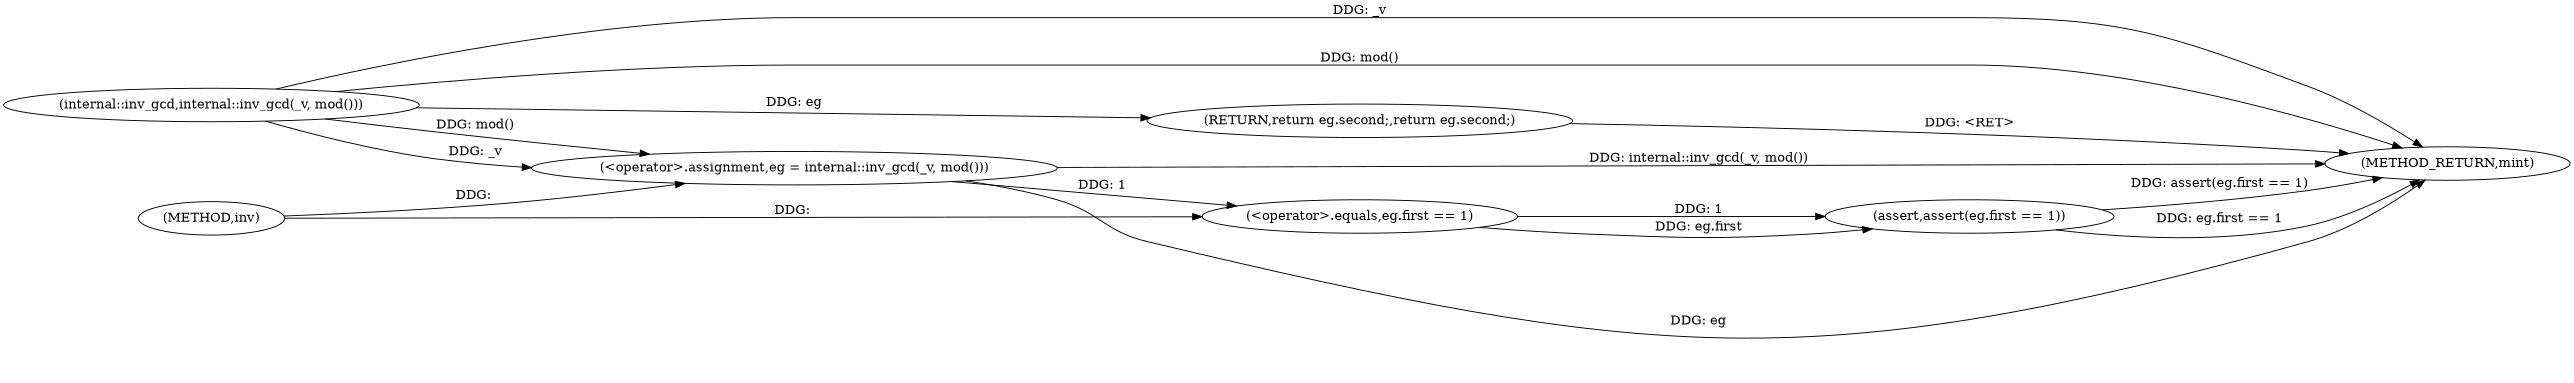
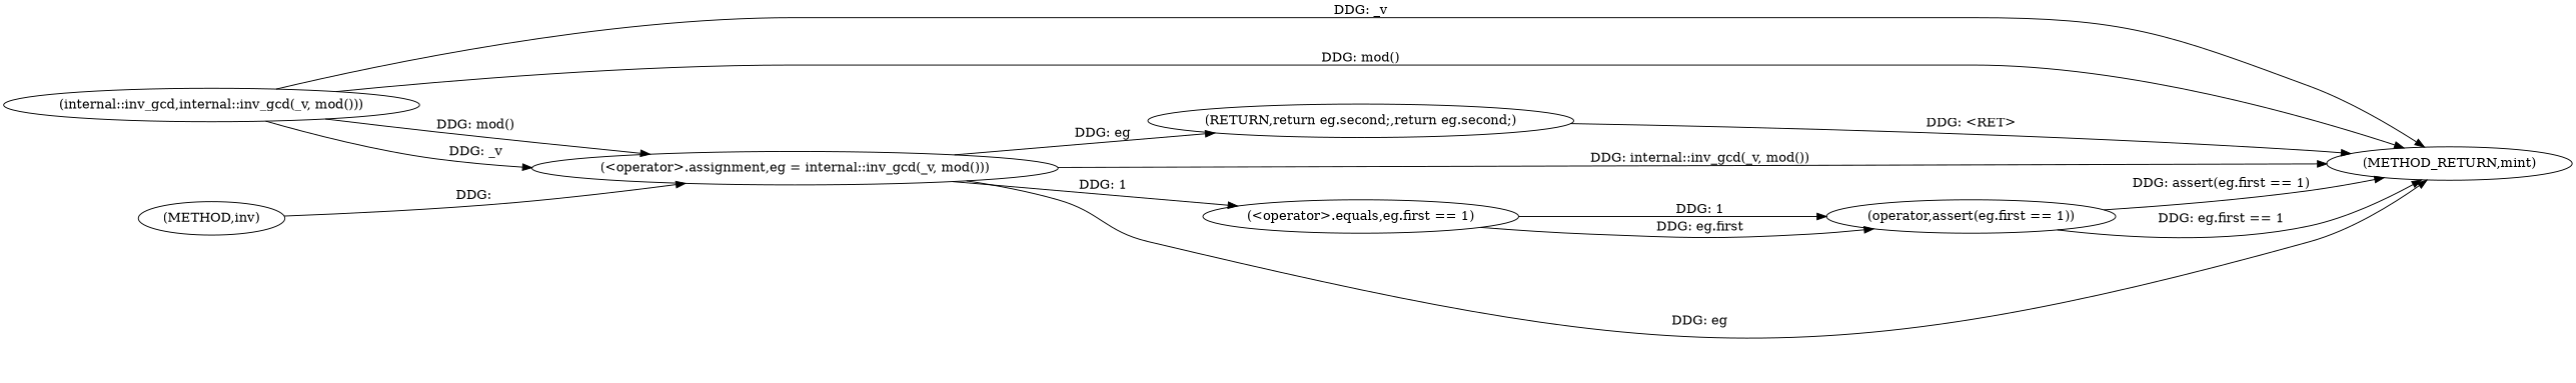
  digraph {
    rankdir=LR
    n1 [label="(METHOD,inv)"]
    n2 [label="(<operator>.assignment,eg = internal::inv_gcd(_v, mod()))"]
    n3 [label="(<operator>.equals,eg.first == 1)"]
    n4 [label="(METHOD_RETURN,mint)"]
    n5 [label="(RETURN,return eg.second;,return eg.second;)"]
    n6 [label="(internal::inv_gcd,internal::inv_gcd(_v, mod()))"]
-   n7 [label="(assert,assert(eg.first == 1))"]
+   n7 [label="(operator,assert(eg.first == 1))"]
    n1 -> n2 [label="DDG: "]
-   n1 -> n3 [label="DDG: "]
    n2 -> n3 [label="DDG: 1"]
    n2 -> n4 [label="DDG: eg"]
    n2 -> n4 [label="DDG: internal::inv_gcd(_v, mod())"]
-   n6 -> n5 [label="DDG: eg"]
+   n2 -> n5 [label="DDG: eg"]
    n3 -> n7 [label="DDG: 1"]
    n3 -> n7 [label="DDG: eg.first"]
    n5 -> n4 [label="DDG: <RET>"]
    n6 -> n2 [label="DDG: mod()"]
    n6 -> n2 [label="DDG: _v"]
    n6 -> n4 [label="DDG: mod()"]
    n6 -> n4 [label="DDG: _v"]
    n7 -> n4 [label="DDG: eg.first == 1"]
    n7 -> n4 [label="DDG: assert(eg.first == 1)"]
  }
